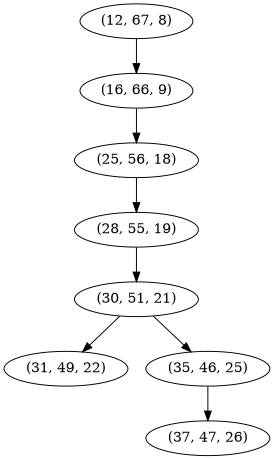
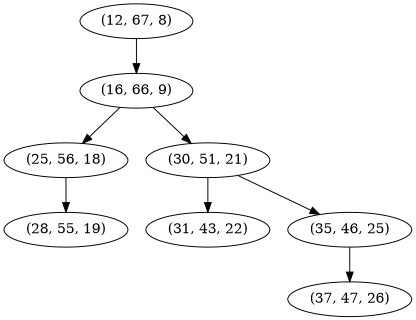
  digraph {
    "(12, 67, 8)"
    "(16, 66, 9)"
    "(25, 56, 18)"
    "(28, 55, 19)"
    "(30, 51, 21)"
-   "(31, 49, 22)"
+   "(31, 49, 22)" [label="(31, 43, 22)"]
    "(35, 46, 25)"
    n8 [label="(37, 47, 26)"]
    "(12, 67, 8)" -> "(16, 66, 9)"
    "(16, 66, 9)" -> "(25, 56, 18)"
    "(25, 56, 18)" -> "(28, 55, 19)"
-   "(28, 55, 19)" -> "(30, 51, 21)"
+   "(16, 66, 9)" -> "(30, 51, 21)"
    "(30, 51, 21)" -> "(31, 49, 22)"
    "(30, 51, 21)" -> "(35, 46, 25)"
    "(35, 46, 25)" -> n8
  }
